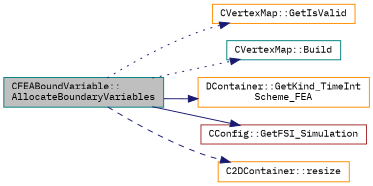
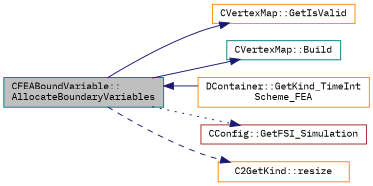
  digraph {
    fontname="IBM Plex Mono"
    rankdir=LR
    node [color=darkorange fillcolor=white fontname="IBM Plex Mono" fontsize=10 shape=record style=filled]
    edge [color=midnightblue fontname="IBM Plex Mono" fontsize=10 labelfontname=Helvetica labelfontsize=10 style=solid]
    n1 [color=teal fillcolor=grey75 fontcolor=black height=0.2 label="CFEABoundVariable::\lAllocateBoundaryVariables" width=0.4]
    n2 [height=0.2 label="CVertexMap::GetIsValid" width=0.4]
    n3 [color=teal height=0.2 label="CVertexMap::Build" width=0.4]
    n4 [height=0.2 label="DContainer::GetKind_TimeInt\lScheme_FEA" width=0.4]
    n5 [color=brown height=0.2 label="CConfig::GetFSI_Simulation" width=0.4]
-   n6 [height=0.2 label="C2DContainer::resize" width=0.4]
-   n1 -> n2 [style=dotted]
-   n1 -> n3 [style=dotted]
-   n1 -> n4
-   n1 -> n5
+   n6 [height=0.2 label="C2GetKind::resize" width=0.4]
+   n1 -> n2
+   n1 -> n3
+   n4 -> n1
+   n1 -> n5 [style=dotted]
    n1 -> n6 [style=dashed]
  }
